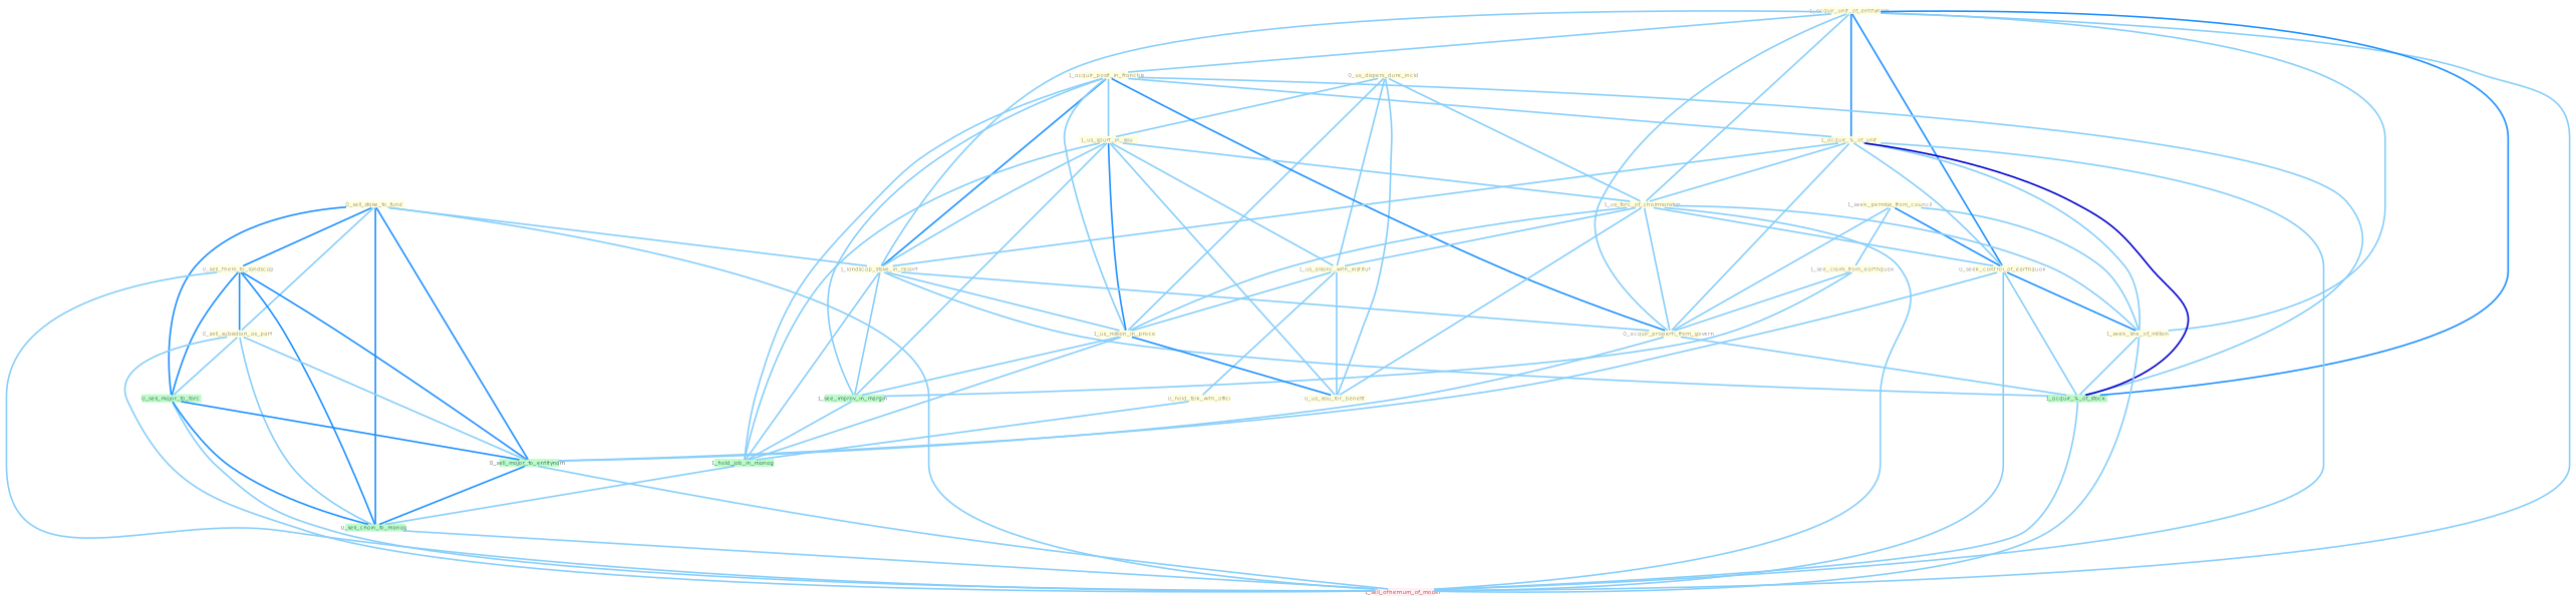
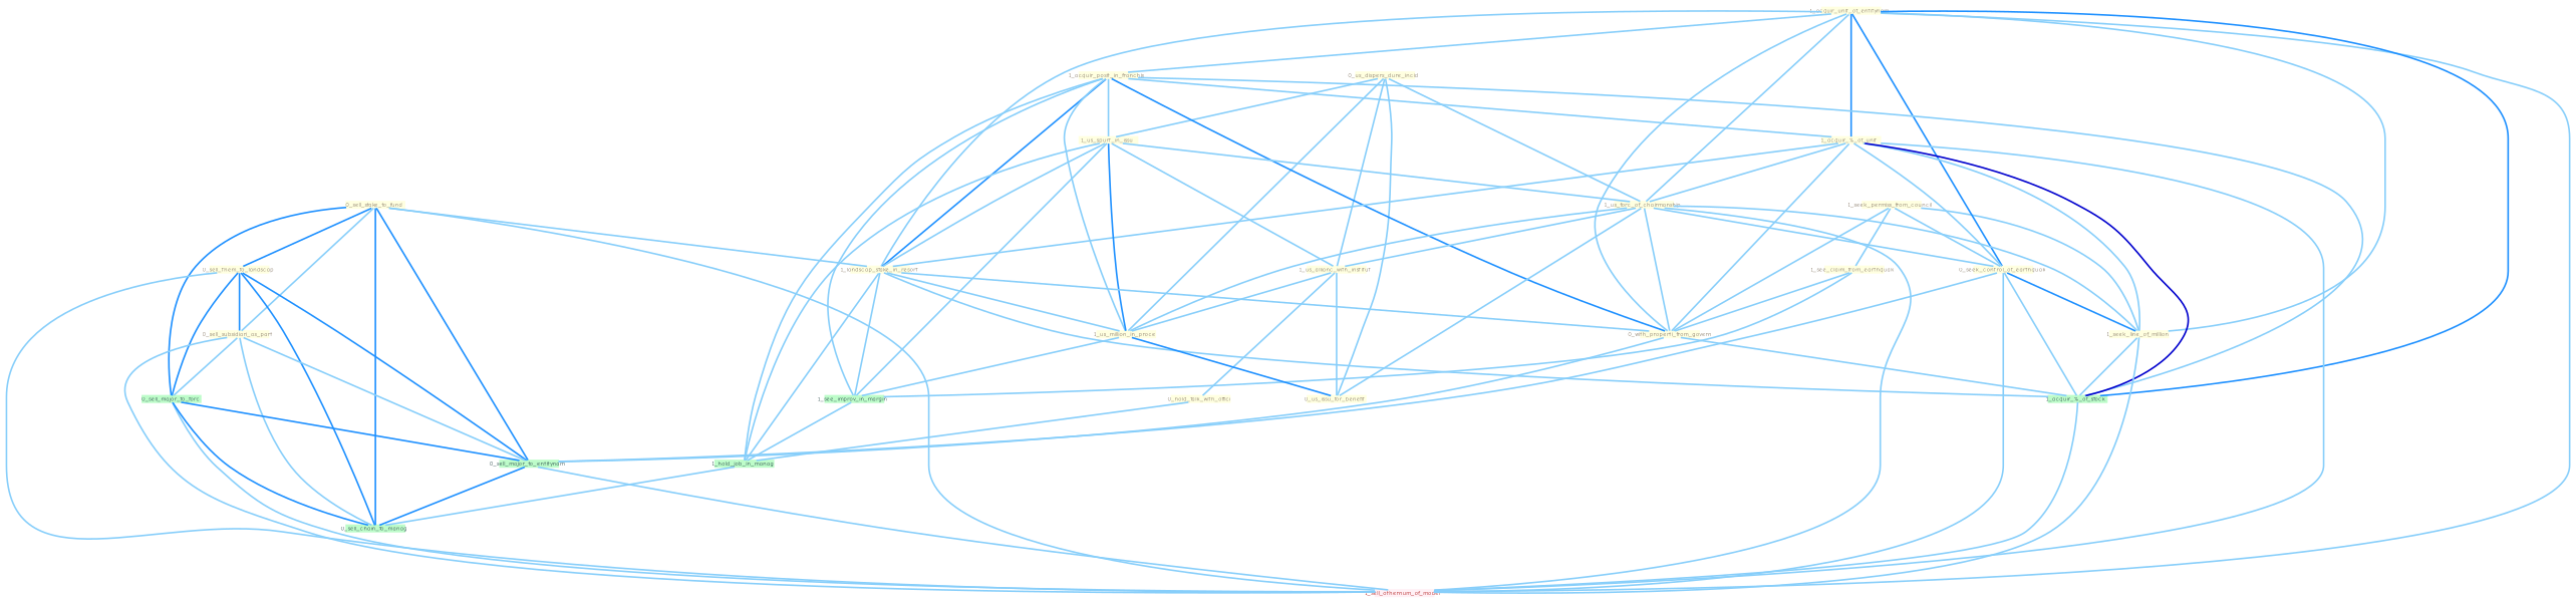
  graph {
    fontname="Comic Neue"
    node [color="#ffffe0" fixedsize=true fontcolor="#8b7d6b" fontname="Comic Neue" fontsize=4 shape=polygon style=filled]
    edge [color="#87cefa" fontname="Comic Neue" w=1]
    "0_us_dispers_dure_incid " [height=.06 width=.5]
    "1_seek_permiss_from_council " [height=.06 width=.5]
    "0_sell_stake_to_fund " [height=.06 width=.5]
    "1_acquir_unit_of_entitynam " [height=.06 width=.5]
    "1_acquir_posit_in_franchis " [height=.06 width=.5]
    "1_acquir_%_of_unit " [height=.06 width=.5]
    "1_us_spurt_in_issu " [height=.06 width=.5]
    "1_us_forc_of_chairmanship " [height=.06 width=.5]
    "1_us_allianc_with_institut " [height=.06 width=.5]
    "0_hold_talk_with_offici " [height=.06 width=.5]
    n11 [height=.06 label="1_landscap_stake_in_resort" width=.5]
    n12 [height=.06 label="0_seek_control_of_earthquak" width=.5]
    "1_see_claim_from_earthquak " [height=.06 width=.5]
    "0_sell_them_to_landscap " [height=.06 width=.5]
    "1_us_million_in_proce " [height=.06 width=.5]
-   "0_acquir_properti_from_govern " [height=.06 width=.5]
+   "0_acquir_properti_from_govern " [height=.06 width=.5 label="0_with_properti_from_govern"]
    "0_us_issu_for_benefit " [height=.06 width=.5]
    "0_sell_subsidiari_as_part " [height=.06 width=.5]
    "1_seek_line_of_million " [height=.06 width=.5]
    "1_sell_othernum_of_model " [color="#fff0f5" fontcolor="#b22222" height=.06 width=.5]
    n21 [color="#BDFCC9" fontcolor="#2f4f4f" height=.06 label="0_sell_major_to_forc" width=.5]
    "0_sell_major_to_entitynam " [color="#BDFCC9" fontcolor="#2f4f4f" height=.06 width=.5]
    "0_sell_chain_to_manag " [color="#BDFCC9" fontcolor="#2f4f4f" height=.06 width=.5]
    "1_acquir_%_of_stock " [color="#BDFCC9" fontcolor="#2f4f4f" height=.06 width=.5]
    "1_see_improv_in_margin " [color="#BDFCC9" fontcolor="#2f4f4f" height=.06 width=.5]
    "1_hold_job_in_manag " [color="#BDFCC9" fontcolor="#2f4f4f" height=.06 width=.5]
    subgraph sub_1 {
      "0_us_dispers_dure_incid "
      "1_seek_permiss_from_council "
      "0_sell_stake_to_fund "
      "1_acquir_unit_of_entitynam "
      "1_acquir_posit_in_franchis "
      "1_acquir_%_of_unit "
      "1_us_spurt_in_issu "
      "1_us_forc_of_chairmanship "
      "1_us_allianc_with_institut "
      "0_hold_talk_with_offici "
      n11
      n12
      "1_see_claim_from_earthquak "
      "0_sell_them_to_landscap "
      "1_us_million_in_proce "
      "0_acquir_properti_from_govern "
      "0_us_issu_for_benefit "
      "0_sell_subsidiari_as_part "
      "1_seek_line_of_million "
    }
    subgraph sub_2 {
      "1_sell_othernum_of_model "
    }
    "0_us_dispers_dure_incid " -- "1_us_spurt_in_issu "
    "0_us_dispers_dure_incid " -- "1_us_forc_of_chairmanship "
    "0_us_dispers_dure_incid " -- "1_us_allianc_with_institut "
    "0_us_dispers_dure_incid " -- "1_us_million_in_proce "
    "0_us_dispers_dure_incid " -- "0_us_issu_for_benefit "
-   "1_seek_permiss_from_council " -- n12 [color="#1e90ff"]
+   "1_seek_permiss_from_council " -- n12
    "1_seek_permiss_from_council " -- "1_see_claim_from_earthquak "
    "1_seek_permiss_from_council " -- "0_acquir_properti_from_govern "
    "1_seek_permiss_from_council " -- "1_seek_line_of_million "
    "0_sell_stake_to_fund " -- n11
    "0_sell_stake_to_fund " -- "0_sell_them_to_landscap " [color="#1e90ff" w=2]
    "0_sell_stake_to_fund " -- "0_sell_subsidiari_as_part "
    "0_sell_stake_to_fund " -- "1_sell_othernum_of_model "
    "0_sell_stake_to_fund " -- n21 [color="#1e90ff" w=2]
    "0_sell_stake_to_fund " -- "0_sell_major_to_entitynam " [color="#1e90ff" w=2]
    "0_sell_stake_to_fund " -- "0_sell_chain_to_manag " [color="#1e90ff" w=2]
    "1_acquir_unit_of_entitynam " -- "1_acquir_posit_in_franchis "
    "1_acquir_unit_of_entitynam " -- "1_acquir_%_of_unit " [color="#1e90ff" w=2]
    "1_acquir_unit_of_entitynam " -- "1_us_forc_of_chairmanship "
    "1_acquir_unit_of_entitynam " -- n11
    "1_acquir_unit_of_entitynam " -- n12 [color="#1e90ff" w=2]
    "1_acquir_unit_of_entitynam " -- "0_acquir_properti_from_govern "
    "1_acquir_unit_of_entitynam " -- "1_seek_line_of_million "
    "1_acquir_unit_of_entitynam " -- "1_sell_othernum_of_model "
    "1_acquir_unit_of_entitynam " -- "1_acquir_%_of_stock " [color="#1e90ff" w=2]
    "1_acquir_posit_in_franchis " -- "1_acquir_%_of_unit "
    "1_acquir_posit_in_franchis " -- "1_us_spurt_in_issu "
    "1_acquir_posit_in_franchis " -- n11 [color="#1e90ff" w=2]
    "1_acquir_posit_in_franchis " -- "1_us_million_in_proce "
    "1_acquir_posit_in_franchis " -- "0_acquir_properti_from_govern " [color="#1e90ff"]
    "1_acquir_posit_in_franchis " -- "1_acquir_%_of_stock "
    "1_acquir_posit_in_franchis " -- "1_see_improv_in_margin "
    "1_acquir_posit_in_franchis " -- "1_hold_job_in_manag "
    "1_acquir_%_of_unit " -- "1_us_forc_of_chairmanship "
    "1_acquir_%_of_unit " -- n11
    "1_acquir_%_of_unit " -- n12
    "1_acquir_%_of_unit " -- "0_acquir_properti_from_govern "
    "1_acquir_%_of_unit " -- "1_seek_line_of_million "
    "1_acquir_%_of_unit " -- "1_sell_othernum_of_model "
    "1_acquir_%_of_unit " -- "1_acquir_%_of_stock " [color="#0000cd" w=3]
    "1_us_spurt_in_issu " -- "1_us_forc_of_chairmanship "
    "1_us_spurt_in_issu " -- "1_us_allianc_with_institut "
    "1_us_spurt_in_issu " -- n11
    "1_us_spurt_in_issu " -- "1_us_million_in_proce " [color="#1e90ff" w=2]
-   "1_us_spurt_in_issu " -- "0_us_issu_for_benefit "
    "1_us_spurt_in_issu " -- "1_see_improv_in_margin "
    "1_us_spurt_in_issu " -- "1_hold_job_in_manag "
    "1_us_forc_of_chairmanship " -- "1_us_allianc_with_institut "
    "1_us_forc_of_chairmanship " -- n12
    "1_us_forc_of_chairmanship " -- "1_us_million_in_proce "
    "1_us_forc_of_chairmanship " -- "0_acquir_properti_from_govern "
    "1_us_forc_of_chairmanship " -- "0_us_issu_for_benefit "
    "1_us_forc_of_chairmanship " -- "1_seek_line_of_million "
    "1_us_forc_of_chairmanship " -- "1_sell_othernum_of_model "
    "1_us_allianc_with_institut " -- "0_hold_talk_with_offici "
    "1_us_allianc_with_institut " -- "1_us_million_in_proce "
    "1_us_allianc_with_institut " -- "0_us_issu_for_benefit "
    "0_hold_talk_with_offici " -- "1_hold_job_in_manag "
    n11 -- "1_us_million_in_proce "
    n11 -- "0_acquir_properti_from_govern "
    n11 -- "1_acquir_%_of_stock "
    n11 -- "1_see_improv_in_margin "
    n11 -- "1_hold_job_in_manag "
    n12 -- "1_seek_line_of_million " [color="#1e90ff" w=2]
    n12 -- "1_sell_othernum_of_model "
    n12 -- "0_sell_major_to_entitynam "
    n12 -- "1_acquir_%_of_stock "
    "1_see_claim_from_earthquak " -- "0_acquir_properti_from_govern "
    "1_see_claim_from_earthquak " -- "1_see_improv_in_margin "
    "0_sell_them_to_landscap " -- "0_sell_subsidiari_as_part " [color="#1e90ff"]
    "0_sell_them_to_landscap " -- "1_sell_othernum_of_model "
    "0_sell_them_to_landscap " -- n21 [color="#1e90ff" w=2]
    "0_sell_them_to_landscap " -- "0_sell_major_to_entitynam " [color="#1e90ff" w=2]
    "0_sell_them_to_landscap " -- "0_sell_chain_to_manag " [color="#1e90ff" w=2]
    "1_us_million_in_proce " -- "0_us_issu_for_benefit " [color="#1e90ff"]
    "1_us_million_in_proce " -- "1_see_improv_in_margin "
-   "1_us_million_in_proce " -- "1_hold_job_in_manag "
    "0_acquir_properti_from_govern " -- "0_sell_major_to_entitynam "
    "0_acquir_properti_from_govern " -- "1_acquir_%_of_stock "
    "0_sell_subsidiari_as_part " -- "1_sell_othernum_of_model "
    "0_sell_subsidiari_as_part " -- n21
    "0_sell_subsidiari_as_part " -- "0_sell_major_to_entitynam "
    "0_sell_subsidiari_as_part " -- "0_sell_chain_to_manag "
    "1_seek_line_of_million " -- "1_sell_othernum_of_model "
    "1_seek_line_of_million " -- "1_acquir_%_of_stock "
    n21 -- "1_sell_othernum_of_model "
    n21 -- "0_sell_major_to_entitynam " [color="#1e90ff" w=2]
    n21 -- "0_sell_chain_to_manag " [color="#1e90ff" w=2]
    "0_sell_major_to_entitynam " -- "1_sell_othernum_of_model "
    "0_sell_major_to_entitynam " -- "0_sell_chain_to_manag " [color="#1e90ff" w=2]
-   "0_sell_chain_to_manag " -- "1_sell_othernum_of_model "
    "1_acquir_%_of_stock " -- "1_sell_othernum_of_model "
    "1_see_improv_in_margin " -- "1_hold_job_in_manag "
    "1_hold_job_in_manag " -- "0_sell_chain_to_manag "
  }
